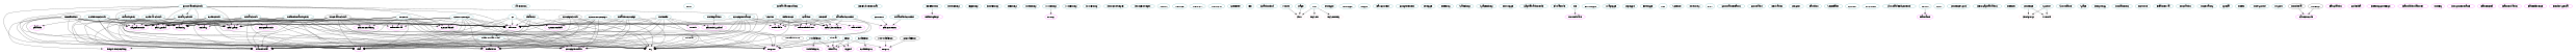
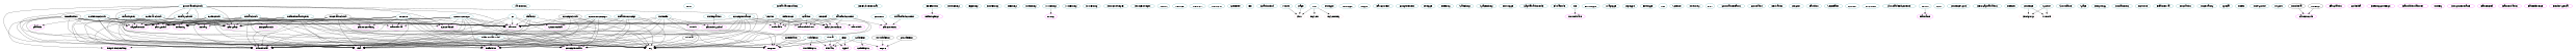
  digraph {
    node [color=turquoise4 shape=oval]
    n1 [color=black label=ConceptChunk]
    n2 [color=pink label=Eq]
    n3 [color=magenta label=HasUID]
    n4 [color=magenta label=NamedIdea]
    n5 [color=magenta label=Idea]
    n6 [color=magenta label=Definition]
    n7 [color=magenta label=ConceptDomain]
    n8 [label=DifferentialModel]
    n9 [label=CommonConcept]
    n10 [color=magenta label=CommonIdea]
    n11 [label=ConceptInstance]
    n12 [color=magenta label=HasShortName]
    n13 [color=magenta label=HasRefAddress]
    n14 [color=magenta label=Referable]
    n15 [label=Citation]
    n16 [color=magenta label=HasFields]
    n17 [label=VarOrFunc]
    n18 [label=CodeChunk]
    n19 [color=magenta label=HasSpace]
    n20 [color=magenta label=HasSymbol]
    n21 [color=magenta label=Quantity]
    n22 [color=magenta label=MayHaveUnit]
    n23 [label=CodeVarChunk]
    n24 [label=CodeFuncChunk]
    n25 [color=magenta label=Callable]
    n26 [label=CI]
    n27 [label=ConstrainedChunk]
    n28 [color=magenta label=Constrained]
    n29 [label=UnitaryChunk]
    n30 [color=magenta label=HasReasVal]
    n31 [label=ConstrConcept]
    n32 [color=magenta label=Express]
    n33 [label=DefinedQuantityDict]
    n34 [label=Term]
    n35 [color=magenta label=RequiresChecking]
    n36 [label=InitialValueProblem]
    n37 [label=ODESolverFormat]
    n38 [label=QDefinition]
    n39 [color=magenta label=DefiningExpr]
    n40 [label=IdeaDict]
    n41 [label=QuantityDict]
    n42 [label=RelationConcept]
    n43 [color=black label=UncertainChunk]
    n44 [color=magenta label=HasUncertainty]
    n45 [label=UncertQ]
    n46 [label=UnitDefn]
    n47 [color=magenta label=HasUnitSymbol]
    n48 [color=magenta label=IsUnit]
    n49 [label=UnitEquation]
    n50 [label=UnitalChunk]
    n51 [color=magenta label=Unitary]
    n52 [color=magenta label=TempHasUnit]
    n53 [label=ArithBinOp]
    n54 [label=EqBinOp]
    n55 [label=BoolBinOp]
    n56 [label=LABinOp]
    n57 [label=OrdBinOp]
    n58 [label=VVVBinOp]
    n59 [color=magenta label=Pretty]
    n60 [label=VVNBinOp]
    n61 [label=NVVBinOp]
    n62 [label=AssocArithOper]
    n63 [label=AssocBoolOper]
    n64 [label=UFunc]
    n65 [label=UFuncB]
    n66 [label=UFuncVV]
    n67 [label=UFuncVN]
    n68 [label=CodeExpr]
    n69 [color=magenta label=LiteralC]
    n70 [color=magenta label=CodeExprC]
    n71 [label=CiteField]
    n72 [label=HP]
    n73 [label=CitationKind]
    n74 [label=Month]
    n75 [color=pink label=Show]
    n76 [label=ListType]
    n77 [label=ItemType]
    n78 [label=Contents]
    n79 [color=magenta label=HasContents]
    n80 [label=DType]
    n81 [label=RawContent]
    n82 [label=LabelledContent]
    n83 [label=UnlabelledContent]
    n84 [label=Completeness]
    n85 [label=Expr]
    n86 [color=magenta label=ExprC]
    n87 [color=magenta label=Typed]
    n88 [label=LblType]
    n89 [label=IRefProg]
    n90 [label=Literal]
    n91 [label=StatBinOp]
    n92 [label=SpaceBinOp]
    n93 [label=DerivType]
    n94 [label=ModelExpr]
    n95 [color=magenta label=ModelExprC]
    n96 [label=CapitalizationRule]
    n97 [label=PluralRule]
    n98 [label=NP]
    n99 [color=magenta label=NounPhrase]
    n100 [label=EnumType]
    n101 [label=WrapType]
    n102 [label=SepType]
    n103 [label=FoldType]
    n104 [label=URI]
    n105 [label=Scheme]
    n106 [label=Authority]
    n107 [label=Port]
    n108 [label=ConstraintReason]
    n109 [label=Constraint]
    n110 [label=DecRef]
    n111 [label=Derivation]
    n112 [label=SecCons]
    n113 [label=Partition]
    n114 [label=Section]
    n115 [label=SecHeader]
    n116 [label=Content]
    n117 [label=Document]
    n118 [label=ShowTableOfContents]
    n119 [label=Person]
    n120 [color=magenta label=HasName]
    n121 [label=Conv]
    n122 [label=Reference]
    n123 [label=SentenceStyle]
    n124 [label=TermCapitalization]
    n125 [label=RefInfo]
    n126 [label=Sentence]
    n127 [color=pink label=Semigroup]
    n128 [color=pink label=Monoid]
    n129 [label=ShortName]
    n130 [label=Space]
    n131 [label=RTopology]
    n132 [label=DomainDesc]
    n133 [label=Inclusive]
    n134 [label=RealInterval]
    n135 [label=Stage]
    n136 [label=Decoration]
    n137 [label=Symbol]
    n138 [label=UID]
    n139 [color=pink label=ToJSON]
    n140 [color=pink label=ToJSONKey]
    n141 [label=Uncertainty]
    n142 [label=Special]
    n143 [label=UDefn]
    n144 [label=UnitSymbol]
    n145 [label=USymb]
    n146 [color=magenta label=CanGenCode]
    n147 [color=magenta label=HasCitation]
    n148 [color=magenta label=CodeIdea]
    n149 [color=magenta label=DefiningCodeExpr]
    n150 [color=magenta label=HasAdditionalNotes]
    n151 [color=magenta label=UnitEq]
    n152 [color=magenta label=IsArgumentName]
    n153 [color=magenta label=HasDecRef]
    n154 [color=magenta label=HasDerivation]
    n155 [color=magenta label=HasReference]
    n156 [color=magenta label=RenderSpecial]
    _QDefinition [color="" shape=""]
-   QDefinition_e [color="" shape=""]
+   QDefinition_e [label=CiteField_e color="" shape=""]
    LL_Literal [color="" shape=""]
    LD_Expr [color="" shape=""]
    M_ModelExpr [color="" shape=""]
    C_CodeExpr [color="" shape=""]
    _Literal [color="" shape=""]
    n1 -> n2
    n1 -> n3
    n1 -> n4
    n1 -> n5
    n1 -> n6
    n1 -> n7
    n3 -> n8
    n8 -> n2
    n8 -> n4
    n8 -> n5
    n8 -> n6
    n8 -> n7
    n8 -> n32
    n8 -> n35
    n9 -> n2
    n9 -> n3
    n9 -> n4
    n9 -> n5
    n9 -> n6
    n9 -> n7
    n9 -> n10
    n11 -> n2
    n11 -> n3
    n11 -> n4
    n11 -> n5
    n11 -> n6
    n11 -> n7
    n11 -> n12
    n11 -> n13
    n11 -> n14
    n15 -> n3
    n15 -> n12
    n15 -> n13
    n15 -> n14
    n15 -> n16
    n18 -> n2
    n18 -> n3
    n18 -> n4
    n18 -> n5
    n18 -> n19
    n18 -> n20
    n18 -> n21
    n18 -> n22
    n23 -> n2
    n23 -> n3
    n23 -> n4
    n23 -> n5
    n23 -> n19
    n23 -> n20
    n23 -> n21
    n23 -> n22
    n24 -> n2
    n24 -> n3
    n24 -> n4
    n24 -> n5
    n24 -> n19
    n24 -> n20
    n24 -> n21
    n24 -> n22
    n24 -> n25
    n26 -> n3
    n26 -> n4
    n26 -> n5
    n26 -> n7
    n26 -> n10
    n27 -> n2
    n27 -> n3
    n27 -> n4
    n27 -> n5
    n27 -> n19
    n27 -> n20
    n27 -> n21
    n27 -> n22
    n27 -> n28
    n27 -> n29
    n29 -> n3
    n29 -> n4
    n29 -> n5
    n29 -> n19
    n29 -> n20
    n29 -> n21
    n29 -> n22
    n29 -> n51
    n31 -> n2
    n31 -> n3
    n31 -> n4
    n31 -> n5
    n31 -> n6
    n31 -> n7
    n31 -> n19
    n31 -> n20
    n31 -> n21
    n31 -> n22
    n31 -> n28
    n31 -> n30
    n31 -> n32
    n33 -> n2
    n33 -> n3
    n33 -> n4
    n33 -> n5
    n33 -> n6
    n33 -> n7
    n33 -> n19
    n33 -> n20
    n33 -> n21
    n33 -> n22
    n33 -> n32
    n38 -> n39
    n40 -> n2
    n40 -> n3
    n40 -> n4
    n40 -> n5
    n41 -> n2
    n41 -> n3
    n41 -> n4
    n41 -> n5
    n41 -> n19
    n41 -> n20
    n41 -> n21
    n41 -> n22
    n41 -> n32
    n42 -> n2
    n42 -> n3
    n42 -> n4
    n42 -> n5
    n42 -> n6
    n42 -> n7
    n42 -> n32
    n43 -> n2
    n43 -> n3
    n43 -> n4
    n43 -> n5
    n43 -> n19
    n43 -> n20
    n43 -> n21
    n43 -> n22
    n43 -> n28
    n43 -> n30
    n43 -> n44
    n45 -> n2
    n45 -> n3
    n45 -> n4
    n45 -> n5
    n45 -> n6
    n45 -> n7
    n45 -> n19
    n45 -> n20
    n45 -> n21
    n45 -> n22
    n45 -> n28
    n45 -> n30
    n45 -> n32
    n45 -> n44
    n46 -> n2
    n46 -> n3
    n46 -> n4
    n46 -> n5
    n46 -> n6
    n46 -> n7
    n46 -> n47
    n46 -> n48
    n49 -> n47
    n50 -> n2
    n50 -> n3
    n50 -> n4
    n50 -> n5
    n50 -> n6
    n50 -> n7
    n50 -> n19
    n50 -> n20
    n50 -> n21
    n50 -> n22
    n50 -> n32
    n50 -> n51
    n50 -> n52
    n58 -> n59
    n68 -> n69
    n68 -> n70
    n74 -> n75
    n78 -> n79
    n82 -> n2
    n82 -> n3
    n82 -> n12
    n82 -> n13
    n82 -> n14
    n82 -> n79
    n83 -> n79
    n85 -> n2
    n85 -> n32
    n85 -> n69
    n85 -> n86
    n85 -> n87
    n90 -> n32
    n90 -> n69
    n90 -> n87
    n94 -> n2
    n94 -> n32
    n94 -> n69
    n94 -> n95
    n98 -> n99
    n110 -> n2
    n110 -> n3
    n110 -> n12
    n110 -> n13
    n114 -> n2
    n114 -> n3
    n114 -> n12
    n114 -> n13
    n114 -> n14
    n119 -> n120
    n122 -> n2
    n122 -> n3
    n122 -> n12
    n122 -> n13
    n122 -> n14
    n126 -> n127
    n126 -> n128
    n135 -> n75
    n137 -> n127
    n137 -> n128
    n138 -> n75
    n138 -> n139
    n138 -> n140
    _QDefinition -> n2
    _QDefinition -> n3
    _QDefinition -> n4
    _QDefinition -> n5
    _QDefinition -> n6
    _QDefinition -> n7
    _QDefinition -> n19
    _QDefinition -> n20
    _QDefinition -> n21
    _QDefinition -> n22
    _QDefinition -> n35
    QDefinition_e -> n32
    LL_Literal -> n146
    LD_Expr -> n146
    M_ModelExpr -> n86
    C_CodeExpr -> n86
    _Literal -> n2
  }
